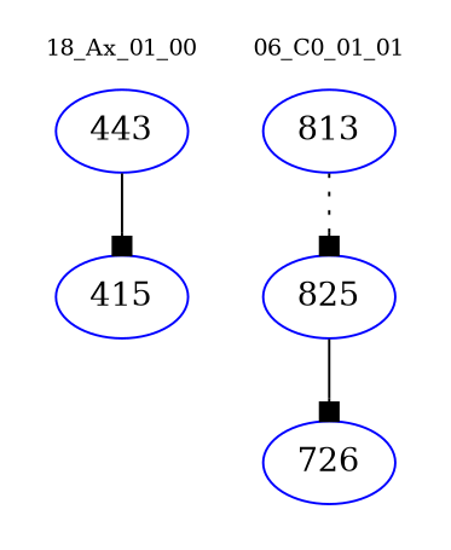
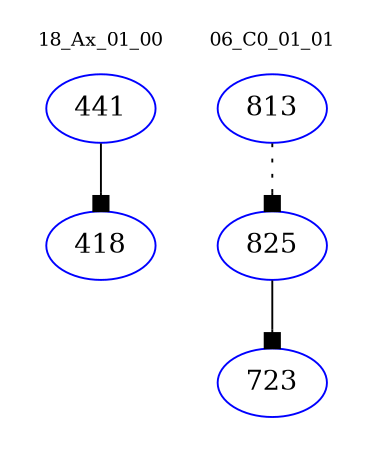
  digraph {
    node [color=blue]
    edge [arrowhead=box color=black style=solid]
-   n1 [label=443]
-   n2 [label=415]
+   n1 [label=441]
+   n2 [label=418]
    n3 [label=813]
    n4 [label=825]
-   n5 [label=726]
+   n5 [label=723]
    subgraph cluster_1 {
      color=white
      fontsize=10
      label="18_Ax_01_00"
      n1
      n2
    }
    subgraph cluster_2 {
      color=white
      fontsize=10
      label="06_C0_01_01"
      n3
      n4
      n5
    }
    n1 -> n2
    n3 -> n4 [style=dotted]
    n4 -> n5
  }
